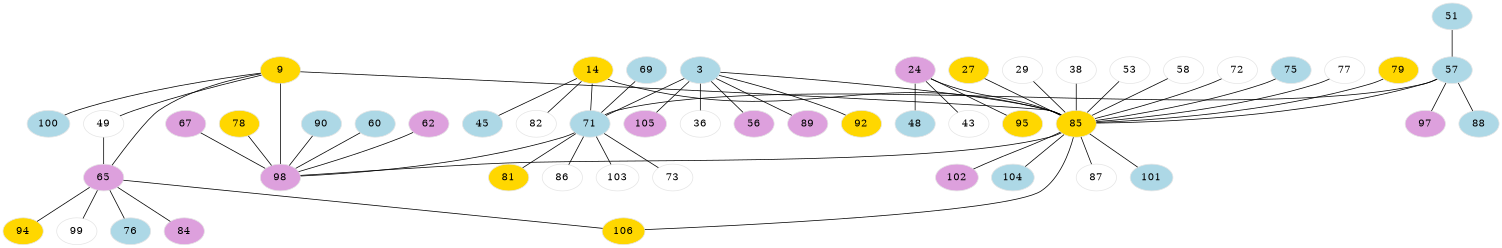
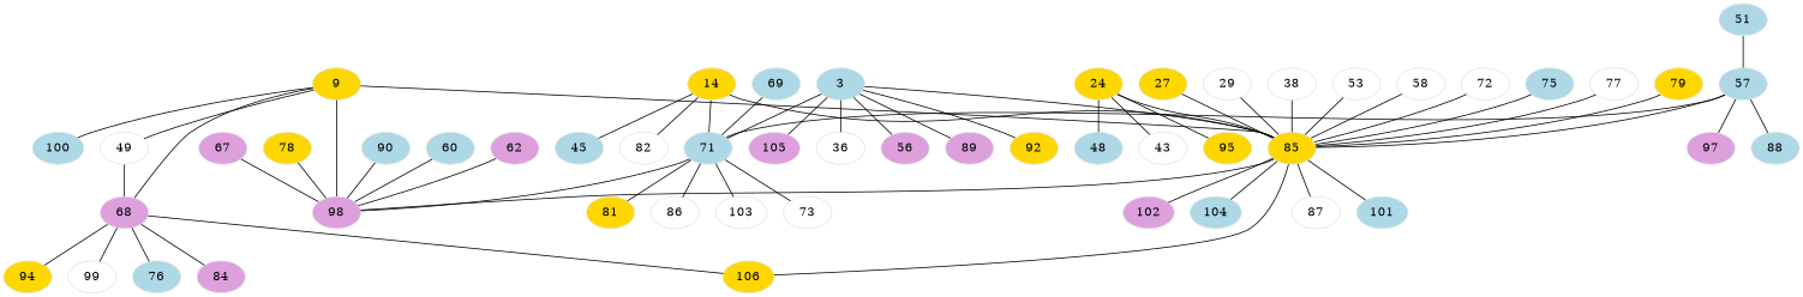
  graph {
    node [color=gray90 fillcolor=lightblue style=filled]
    3 [super="+1+2"]
    36 [fillcolor=white]
    56 [fillcolor=plum]
    71 [super="+5+43+47+52+65"]
    85 [fillcolor=gold super="+46+70+66+32+33+34+39+80"]
    89 [fillcolor=plum]
    92 [fillcolor=gold]
    105 [fillcolor=plum super="+74"]
    98 [fillcolor=plum super="+96+10+30+35+44+55"]
    73 [fillcolor=white]
    81 [fillcolor=gold]
    86 [fillcolor=white]
    103 [fillcolor=white]
    106 [fillcolor=gold]
    87 [fillcolor=white]
    101
    102 [fillcolor=plum]
    104 [super="+37"]
    9 [fillcolor=gold super="+7"]
    49 [fillcolor=white]
-   68 [fillcolor=plum super="+17+18+31+42+59+61" label=65]
+   68 [fillcolor=plum super="+17+18+31+42+59+61"]
    100
    76
    84 [fillcolor=plum]
    94 [fillcolor=gold]
    99 [fillcolor=white]
    14 [fillcolor=gold super="+13"]
    45
    82 [fillcolor=white]
-   24 [fillcolor=plum super="+21"]
+   24 [fillcolor=gold super="+21"]
    48
    n32 [fillcolor=white label=43]
    95 [fillcolor=gold]
    27 [fillcolor=gold]
    29 [fillcolor=white]
    38 [fillcolor=white]
    57 [super="+20"]
    88 [super="+63"]
    97 [fillcolor=plum]
    51
    53 [fillcolor=white]
    58 [fillcolor=white]
    60
    62 [fillcolor=plum]
    67 [fillcolor=plum]
    69 [super="+54"]
    72 [fillcolor=white super="+41"]
    75
    77 [fillcolor=white]
    78 [fillcolor=gold super="+64"]
    79 [fillcolor=gold]
    90
    3 -- 36
    3 -- 56
    3 -- 71 [weight=6]
    3 -- 85 [weight=2]
    3 -- 89
    3 -- 92
    3 -- 105
    71 -- 98 [weight=2]
    71 -- 73
    71 -- 81
    71 -- 86
    71 -- 103
    85 -- 98
    85 -- 106
    85 -- 87
    85 -- 101
    85 -- 102
    85 -- 104
    9 -- 85
    9 -- 98 [weight=6]
    9 -- 49
    9 -- 68
    9 -- 100
    49 -- 68 [weight=6]
    68 -- 106
    68 -- 76
    68 -- 84
    68 -- 94
    68 -- 99
    14 -- 71
    14 -- 85 [weight=6]
    14 -- 45
    14 -- 82
    24 -- 85 [weight=7]
    24 -- 48
    24 -- n32
    24 -- 95
    27 -- 85
    29 -- 85
    38 -- 85
    57 -- 71
    57 -- 85 [weight=4]
    57 -- 88
    57 -- 97
    51 -- 57
    53 -- 85
    58 -- 85
    60 -- 98
    62 -- 98
    67 -- 98
    69 -- 71
    72 -- 85
    75 -- 85
    77 -- 85
    78 -- 98
    79 -- 85
    90 -- 98
  }
